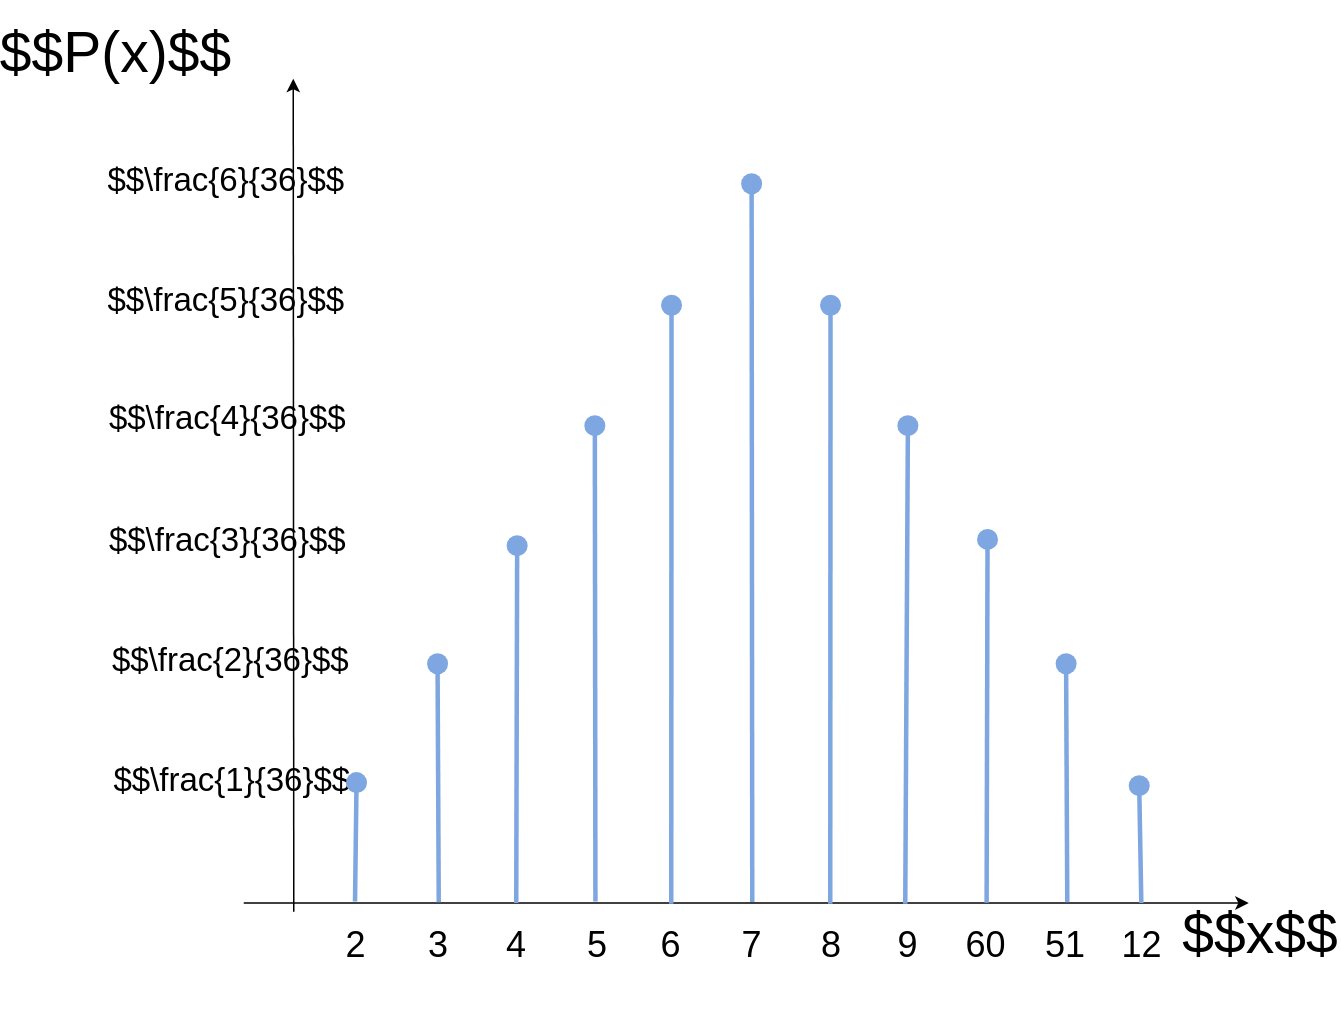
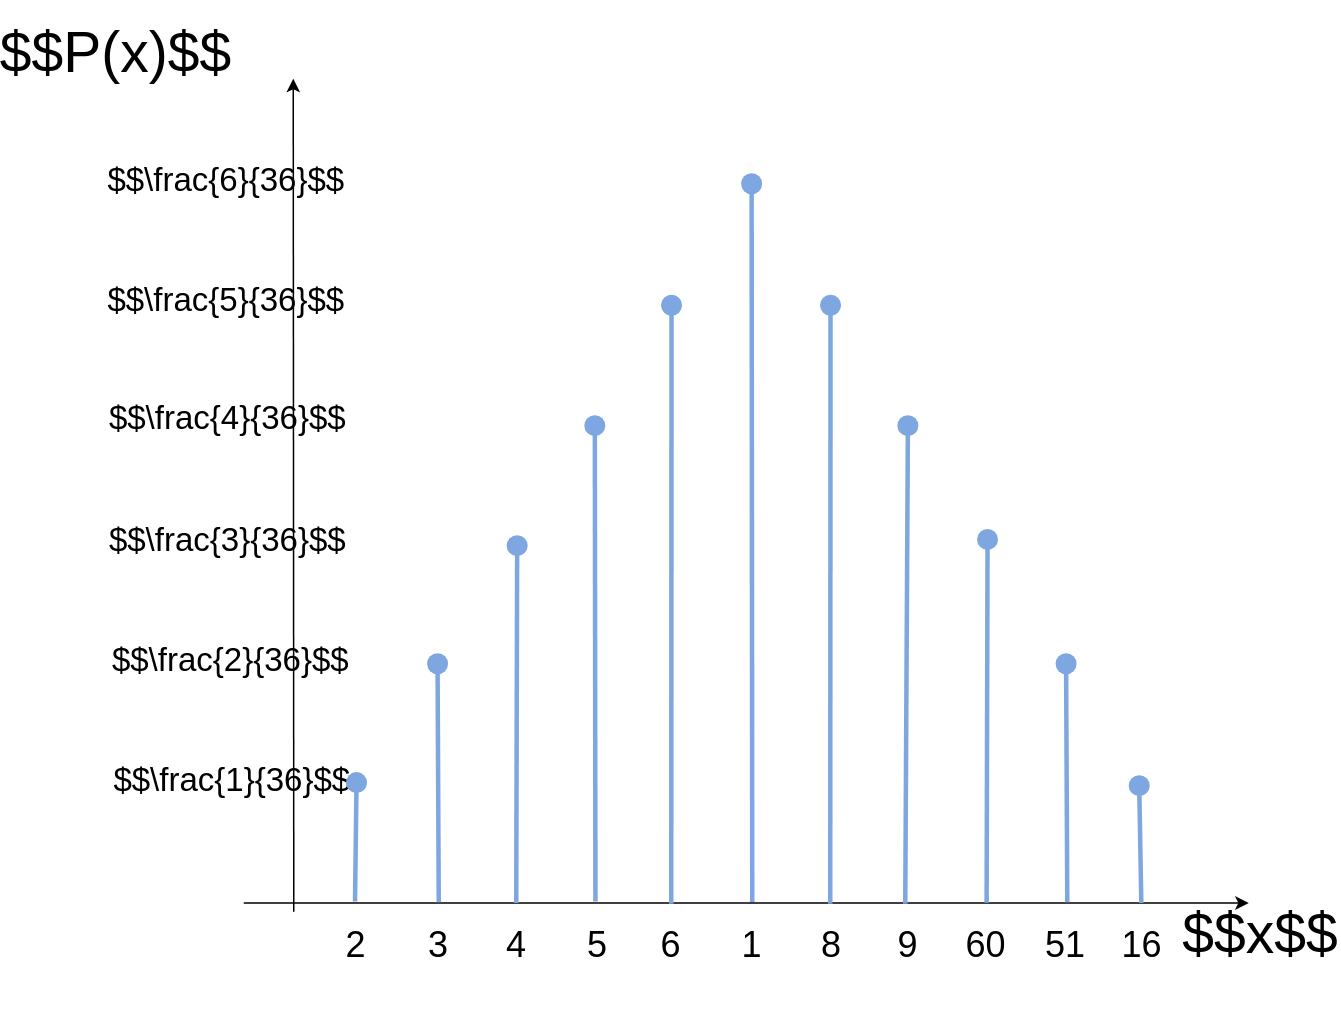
  <mxCell id="0" />
  <mxCell id="1" parent="0" />
  <mxCell id="2" value="" style="shape=waypoint;sketch=0;fillStyle=solid;size=6;pointerEvents=1;points=[];fillColor=#7EA6E0;resizable=0;rotatable=0;perimeter=centerPerimeter;snapToPoint=1;strokeWidth=5;fontSize=16;strokeColor=#7EA6E0;" parent="1" vertex="1"><mxGeometry x="453.576" y="102" width="40" height="40" as="geometry" /></mxCell>
  <mxCell id="3" value="" style="endArrow=none;html=1;rounded=0;fillColor=#cce5ff;strokeColor=#7EA6E0;strokeWidth=3;entryX=0.564;entryY=0.436;entryDx=0;entryDy=0;entryPerimeter=0;" parent="1" target="2" edge="1"><mxGeometry width="50" height="50" relative="1" as="geometry"><mxPoint x="474" y="601" as="sourcePoint" /><mxPoint x="474.23" y="132.75" as="targetPoint" /></mxGeometry></mxCell>
  <mxCell id="4" value="$$\frac{2}{36}$$" style="text;html=1;align=center;verticalAlign=middle;resizable=0;points=[];autosize=1;strokeColor=none;fillColor=none;fontSize=22;flipH=1;" parent="1" vertex="1"><mxGeometry x="36" y="420" width="180" height="40" as="geometry" /></mxCell>
  <mxCell id="5" value="$$\frac{1}{36}$$" style="text;html=1;align=center;verticalAlign=middle;resizable=0;points=[];autosize=1;strokeColor=none;fillColor=none;fontSize=22;flipH=1;" parent="1" vertex="1"><mxGeometry x="37" y="500" width="180" height="40" as="geometry" /></mxCell>
  <mxCell id="6" value="$$\frac{3}{36}$$" style="text;html=1;align=center;verticalAlign=middle;resizable=0;points=[];autosize=1;strokeColor=none;fillColor=none;fontSize=22;flipH=1;" parent="1" vertex="1"><mxGeometry x="34" y="340" width="180" height="40" as="geometry" /></mxCell>
  <mxCell id="7" value="$$\frac{4}{36}$$" style="text;html=1;align=center;verticalAlign=middle;resizable=0;points=[];autosize=1;strokeColor=none;fillColor=none;fontSize=22;flipH=1;" parent="1" vertex="1"><mxGeometry x="34" y="259" width="180" height="40" as="geometry" /></mxCell>
  <mxCell id="8" value="$$\frac{5}{36}$$" style="text;html=1;align=center;verticalAlign=middle;resizable=0;points=[];autosize=1;strokeColor=none;fillColor=none;fontSize=22;flipH=1;" parent="1" vertex="1"><mxGeometry x="33" y="180" width="180" height="40" as="geometry" /></mxCell>
  <mxCell id="9" value="$$\frac{6}{36}$$" style="text;html=1;align=center;verticalAlign=middle;resizable=0;points=[];autosize=1;strokeColor=none;fillColor=none;fontSize=22;flipH=1;" parent="1" vertex="1"><mxGeometry x="33" y="100" width="180" height="40" as="geometry" /></mxCell>
  <mxCell id="10" value="" style="endArrow=classic;html=1;rounded=0;" parent="1" edge="1"><mxGeometry width="50" height="50" relative="1" as="geometry"><mxPoint x="135" y="601.5" as="sourcePoint" /><mxPoint x="805" y="601.5" as="targetPoint" /></mxGeometry></mxCell>
  <mxCell id="11" value="" style="endArrow=classic;html=1;rounded=0;" parent="1" edge="1"><mxGeometry width="50" height="50" relative="1" as="geometry"><mxPoint x="168.347" y="607.375" as="sourcePoint" /><mxPoint x="168" y="52" as="targetPoint" /></mxGeometry></mxCell>
  <mxCell id="12" value="2" style="text;html=1;strokeColor=none;fillColor=none;align=center;verticalAlign=middle;whiteSpace=wrap;rounded=0;strokeWidth=2;opacity=40;fontSize=24;" parent="1" vertex="1"><mxGeometry x="171.463" y="607.375" width="78.134" height="44.625" as="geometry" /></mxCell>
  <mxCell id="13" value="3" style="text;html=1;strokeColor=none;fillColor=none;align=center;verticalAlign=middle;whiteSpace=wrap;rounded=0;strokeWidth=2;opacity=40;fontSize=24;" parent="1" vertex="1"><mxGeometry x="226.156" y="607.375" width="78.134" height="44.625" as="geometry" /></mxCell>
  <mxCell id="14" value="4" style="text;html=1;strokeColor=none;fillColor=none;align=center;verticalAlign=middle;whiteSpace=wrap;rounded=0;strokeWidth=2;opacity=40;fontSize=24;" parent="1" vertex="1"><mxGeometry x="278.246" y="607.375" width="78.134" height="44.625" as="geometry" /></mxCell>
  <mxCell id="15" value="5" style="text;html=1;strokeColor=none;fillColor=none;align=center;verticalAlign=middle;whiteSpace=wrap;rounded=0;strokeWidth=2;opacity=40;fontSize=24;" parent="1" vertex="1"><mxGeometry x="331.638" y="607.375" width="78.134" height="44.625" as="geometry" /></mxCell>
  <mxCell id="16" value="6" style="text;html=1;strokeColor=none;fillColor=none;align=center;verticalAlign=middle;whiteSpace=wrap;rounded=0;strokeWidth=2;opacity=40;fontSize=24;" parent="1" vertex="1"><mxGeometry x="381.122" y="607.375" width="78.134" height="44.625" as="geometry" /></mxCell>
- <mxCell id="17" value="7" style="text;html=1;strokeColor=none;fillColor=none;align=center;verticalAlign=middle;whiteSpace=wrap;rounded=0;strokeWidth=2;opacity=40;fontSize=24;" parent="1" vertex="1"><mxGeometry x="434.514" y="607.375" width="78.134" height="44.625" as="geometry" /></mxCell>
+ <mxCell id="17" value="1" style="text;html=1;strokeColor=none;fillColor=none;align=center;verticalAlign=middle;whiteSpace=wrap;rounded=0;strokeWidth=2;opacity=40;fontSize=24;" parent="1" vertex="1"><mxGeometry x="434.514" y="607.375" width="78.134" height="44.625" as="geometry" /></mxCell>
  <mxCell id="18" value="8" style="text;html=1;strokeColor=none;fillColor=none;align=center;verticalAlign=middle;whiteSpace=wrap;rounded=0;strokeWidth=2;opacity=40;fontSize=24;" parent="1" vertex="1"><mxGeometry x="487.906" y="607.375" width="78.134" height="44.625" as="geometry" /></mxCell>
  <mxCell id="19" value="9" style="text;html=1;strokeColor=none;fillColor=none;align=center;verticalAlign=middle;whiteSpace=wrap;rounded=0;strokeWidth=2;opacity=40;fontSize=24;" parent="1" vertex="1"><mxGeometry x="538.693" y="607.375" width="78.134" height="44.625" as="geometry" /></mxCell>
  <mxCell id="20" value="60" style="text;html=1;strokeColor=none;fillColor=none;align=center;verticalAlign=middle;whiteSpace=wrap;rounded=0;strokeWidth=2;opacity=40;fontSize=24;" parent="1" vertex="1"><mxGeometry x="590.782" y="607.375" width="78.134" height="44.625" as="geometry" /></mxCell>
  <mxCell id="21" value="51" style="text;html=1;strokeColor=none;fillColor=none;align=center;verticalAlign=middle;whiteSpace=wrap;rounded=0;strokeWidth=2;opacity=40;fontSize=24;" parent="1" vertex="1"><mxGeometry x="644.174" y="607.375" width="78.134" height="44.625" as="geometry" /></mxCell>
- <mxCell id="22" value="12" style="text;html=1;strokeColor=none;fillColor=none;align=center;verticalAlign=middle;whiteSpace=wrap;rounded=0;strokeWidth=2;opacity=40;fontSize=24;" parent="1" vertex="1"><mxGeometry x="694.961" y="607.375" width="78.134" height="44.625" as="geometry" /></mxCell>
+ <mxCell id="22" value="16" style="text;html=1;strokeColor=none;fillColor=none;align=center;verticalAlign=middle;whiteSpace=wrap;rounded=0;strokeWidth=2;opacity=40;fontSize=24;" parent="1" vertex="1"><mxGeometry x="694.961" y="607.375" width="78.134" height="44.625" as="geometry" /></mxCell>
  <mxCell id="23" value="" style="endArrow=none;html=1;rounded=0;strokeWidth=3;strokeColor=#7EA6E0;" parent="1" target="36" edge="1"><mxGeometry width="50" height="50" relative="1" as="geometry"><mxPoint x="209.181" y="600.5" as="sourcePoint" /><mxPoint x="209.832" y="541" as="targetPoint" /></mxGeometry></mxCell>
  <mxCell id="24" value="" style="endArrow=none;html=1;rounded=0;entryX=0.518;entryY=0.693;entryDx=0;entryDy=0;entryPerimeter=0;strokeWidth=3;strokeColor=#7EA6E0;" parent="1" target="29" edge="1"><mxGeometry width="50" height="50" relative="1" as="geometry"><mxPoint x="316.662" y="601.5" as="sourcePoint" /><mxPoint x="317.313" y="423" as="targetPoint" /></mxGeometry></mxCell>
  <mxCell id="25" value="" style="endArrow=none;html=1;rounded=0;startArrow=none;fillColor=#cce5ff;strokeColor=#36393d;" parent="1" edge="1"><mxGeometry width="50" height="50" relative="1" as="geometry"><mxPoint x="683.244" y="481.995" as="sourcePoint" /><mxPoint x="682.738" y="482.503" as="targetPoint" /></mxGeometry></mxCell>
  <mxCell id="26" value="" style="endArrow=none;html=1;rounded=0;strokeWidth=3;strokeColor=#7EA6E0;" parent="1" target="30" edge="1"><mxGeometry width="50" height="50" relative="1" as="geometry"><mxPoint x="369.449" y="600.5" as="sourcePoint" /><mxPoint x="370.751" y="362.5" as="targetPoint" /></mxGeometry></mxCell>
  <mxCell id="27" value="" style="endArrow=none;html=1;rounded=0;startArrow=none;fillColor=#cce5ff;strokeColor=#36393d;" parent="1" edge="1"><mxGeometry width="50" height="50" relative="1" as="geometry"><mxPoint x="525.671" y="295" as="sourcePoint" /><mxPoint x="525.671" y="293.513" as="targetPoint" /></mxGeometry></mxCell>
  <mxCell id="28" value="" style="endArrow=none;html=1;rounded=0;strokeWidth=3;strokeColor=#7EA6E0;" parent="1" target="31" edge="1"><mxGeometry width="50" height="50" relative="1" as="geometry"><mxPoint x="420" y="602" as="sourcePoint" /><mxPoint x="420.492" y="300.513" as="targetPoint" /></mxGeometry></mxCell>
  <mxCell id="29" value="" style="shape=waypoint;sketch=0;fillStyle=solid;size=6;pointerEvents=1;points=[];fillColor=#7EA6E0;resizable=0;rotatable=0;perimeter=centerPerimeter;snapToPoint=1;strokeWidth=5;fontSize=16;strokeColor=#7EA6E0;" parent="1" vertex="1"><mxGeometry x="297.268" y="343.275" width="40" height="40" as="geometry" /></mxCell>
  <mxCell id="30" value="" style="shape=waypoint;sketch=0;fillStyle=solid;size=6;pointerEvents=1;points=[];fillColor=#7EA6E0;resizable=0;rotatable=0;perimeter=centerPerimeter;snapToPoint=1;strokeWidth=5;fontSize=16;strokeColor=#7EA6E0;" parent="1" vertex="1"><mxGeometry x="349.055" y="263.288" width="40" height="40" as="geometry" /></mxCell>
  <mxCell id="31" value="" style="shape=waypoint;sketch=0;fillStyle=solid;size=6;pointerEvents=1;points=[];fillColor=#7EA6E0;resizable=0;rotatable=0;perimeter=centerPerimeter;snapToPoint=1;strokeWidth=5;fontSize=16;strokeColor=#7EA6E0;" parent="1" vertex="1"><mxGeometry x="400.187" y="183.002" width="40" height="40" as="geometry" /></mxCell>
  <mxCell id="32" value="" style="endArrow=none;html=1;rounded=0;fillColor=#d0cee2;strokeColor=#7EA6E0;entryX=1.051;entryY=0.6;entryDx=0;entryDy=0;entryPerimeter=0;strokeWidth=3;" parent="1" target="35" edge="1"><mxGeometry width="50" height="50" relative="1" as="geometry"><mxPoint x="576" y="602" as="sourcePoint" /><mxPoint x="571.671" y="295" as="targetPoint" /></mxGeometry></mxCell>
  <mxCell id="33" value="" style="shape=waypoint;sketch=0;fillStyle=solid;size=6;pointerEvents=1;points=[];fillColor=#7EA6E0;resizable=0;rotatable=0;perimeter=centerPerimeter;snapToPoint=1;strokeWidth=5;fontSize=16;strokeColor=#7EA6E0;" parent="1" vertex="1"><mxGeometry x="711.983" y="503.25" width="40" height="40" as="geometry" /></mxCell>
  <mxCell id="34" value="" style="endArrow=none;html=1;rounded=0;strokeWidth=3;strokeColor=#7EA6E0;" parent="1" target="33" edge="1"><mxGeometry width="50" height="50" relative="1" as="geometry"><mxPoint x="733.377" y="601.5" as="sourcePoint" /><mxPoint x="734.028" y="542" as="targetPoint" /></mxGeometry></mxCell>
  <mxCell id="35" value="" style="shape=waypoint;sketch=0;fillStyle=solid;size=6;pointerEvents=1;points=[];fillColor=#7EA6E0;resizable=0;rotatable=0;perimeter=centerPerimeter;snapToPoint=1;strokeWidth=5;fontSize=16;strokeColor=#7EA6E0;" parent="1" vertex="1"><mxGeometry x="557.756" y="263.29" width="40" height="40" as="geometry" /></mxCell>
  <mxCell id="36" value="" style="shape=waypoint;sketch=0;fillStyle=solid;size=6;pointerEvents=1;points=[];fillColor=#7EA6E0;resizable=0;rotatable=0;perimeter=centerPerimeter;snapToPoint=1;strokeWidth=5;fontSize=16;strokeColor=#7EA6E0;" parent="1" vertex="1"><mxGeometry x="190.179" y="501.237" width="40" height="40" as="geometry" /></mxCell>
  <mxCell id="37" value="" style="endArrow=none;html=1;rounded=0;entryX=0.518;entryY=0.693;entryDx=0;entryDy=0;entryPerimeter=0;fillColor=#e3c800;strokeColor=#7EA6E0;strokeWidth=3;" parent="1" edge="1"><mxGeometry width="50" height="50" relative="1" as="geometry"><mxPoint x="630.242" y="601.35" as="sourcePoint" /><mxPoint x="630.848" y="363.125" as="targetPoint" /></mxGeometry></mxCell>
  <mxCell id="38" value="" style="shape=waypoint;sketch=0;fillStyle=solid;size=6;pointerEvents=1;points=[];fillColor=#7EA6E0;resizable=0;rotatable=0;perimeter=centerPerimeter;snapToPoint=1;strokeWidth=5;fontSize=16;strokeColor=#7EA6E0;" parent="1" vertex="1"><mxGeometry x="610.848" y="339.125" width="40" height="40" as="geometry" /></mxCell>
  <mxCell id="39" value="" style="endArrow=none;html=1;rounded=0;strokeWidth=3;strokeColor=#7EA6E0;" parent="1" target="40" edge="1"><mxGeometry width="50" height="50" relative="1" as="geometry"><mxPoint x="526" y="602" as="sourcePoint" /><mxPoint x="526.492" y="300.513" as="targetPoint" /></mxGeometry></mxCell>
  <mxCell id="40" value="" style="shape=waypoint;sketch=0;fillStyle=solid;size=6;pointerEvents=1;points=[];fillColor=#7EA6E0;resizable=0;rotatable=0;perimeter=centerPerimeter;snapToPoint=1;strokeWidth=5;fontSize=16;strokeColor=#7EA6E0;" parent="1" vertex="1"><mxGeometry x="506.187" y="183.002" width="40" height="40" as="geometry" /></mxCell>
  <mxCell id="41" value="" style="endArrow=none;html=1;startArrow=none;fillColor=#cce5ff;strokeColor=#36393d;" parent="1" source="42" edge="1"><mxGeometry width="50" height="50" relative="1" as="geometry"><mxPoint x="265" y="601" as="sourcePoint" /><mxPoint x="265" y="446" as="targetPoint" /></mxGeometry></mxCell>
  <mxCell id="42" value="" style="shape=waypoint;sketch=0;fillStyle=solid;size=6;pointerEvents=1;points=[];fillColor=#7EA6E0;resizable=0;rotatable=0;perimeter=centerPerimeter;snapToPoint=1;strokeWidth=5;fontSize=16;strokeColor=#7EA6E0;" parent="1" vertex="1"><mxGeometry x="244.219" y="421.997" width="40" height="40" as="geometry" /></mxCell>
  <mxCell id="43" value="" style="endArrow=none;html=1;strokeWidth=3;strokeColor=#7EA6E0;" parent="1" edge="1"><mxGeometry width="50" height="50" relative="1" as="geometry"><mxPoint x="265" y="601" as="sourcePoint" /><mxPoint x="264.219" y="444.997" as="targetPoint" /></mxGeometry></mxCell>
  <mxCell id="44" value="" style="shape=waypoint;sketch=0;fillStyle=solid;size=6;pointerEvents=1;points=[];fillColor=#7EA6E0;resizable=0;rotatable=0;perimeter=centerPerimeter;snapToPoint=1;strokeWidth=5;fontSize=16;strokeColor=#7EA6E0;" parent="1" vertex="1"><mxGeometry x="663.239" y="421.997" width="40" height="40" as="geometry" /></mxCell>
  <mxCell id="45" value="" style="endArrow=none;html=1;strokeWidth=3;strokeColor=#7EA6E0;" parent="1" edge="1"><mxGeometry width="50" height="50" relative="1" as="geometry"><mxPoint x="684.02" y="601" as="sourcePoint" /><mxPoint x="683.239" y="444.997" as="targetPoint" /></mxGeometry></mxCell>
  <mxCell id="46" value="$$x$$" style="text;html=1;strokeColor=none;fillColor=none;align=center;verticalAlign=middle;whiteSpace=wrap;rounded=0;strokeWidth=5;fontSize=38;" parent="1" vertex="1"><mxGeometry x="783.1" y="607" width="60" height="30" as="geometry" /></mxCell>
  <mxCell id="47" value="$$P(x)$$" style="text;html=1;strokeColor=none;fillColor=none;align=center;verticalAlign=middle;whiteSpace=wrap;rounded=0;strokeWidth=5;fontSize=38;" vertex="1" parent="1"><mxGeometry x="20" y="20" width="60" height="30" as="geometry" /></mxCell>
